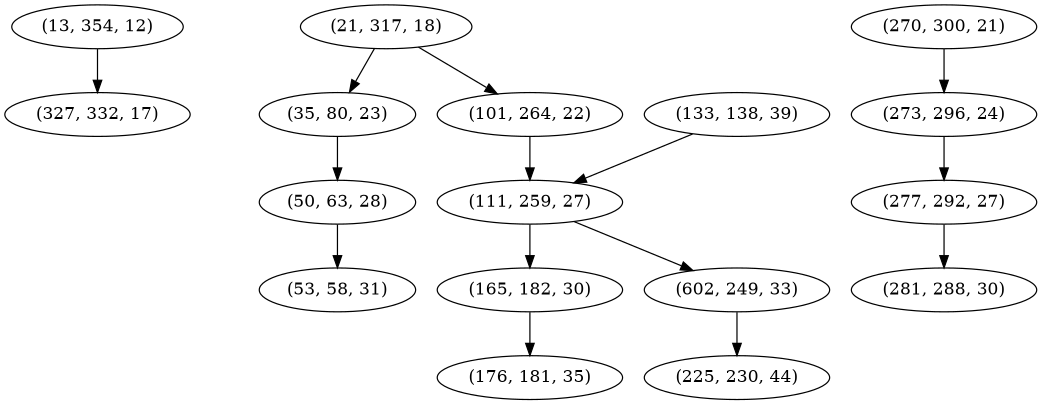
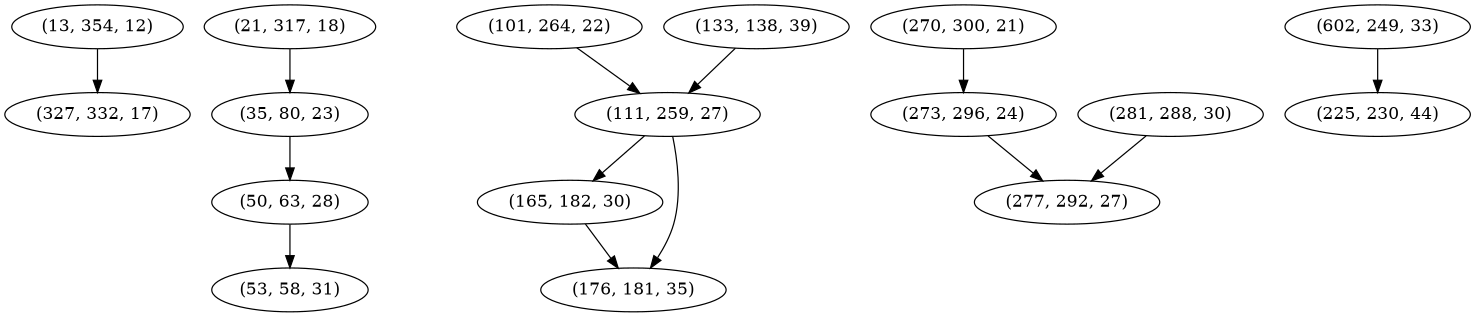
  digraph {
    "(13, 354, 12)"
    "(327, 332, 17)"
    "(21, 317, 18)"
    "(35, 80, 23)"
    "(101, 264, 22)"
    "(50, 63, 28)"
    "(111, 259, 27)"
    "(270, 300, 21)"
    "(273, 296, 24)"
    "(53, 58, 31)"
    n11 [label="(165, 182, 30)"]
    n12 [label="(602, 249, 33)"]
    "(133, 138, 39)"
    "(176, 181, 35)"
    "(225, 230, 44)"
    "(277, 292, 27)"
    "(281, 288, 30)"
    "(13, 354, 12)" -> "(327, 332, 17)"
    "(21, 317, 18)" -> "(35, 80, 23)"
-   "(21, 317, 18)" -> "(101, 264, 22)"
    "(35, 80, 23)" -> "(50, 63, 28)"
    "(101, 264, 22)" -> "(111, 259, 27)"
    "(50, 63, 28)" -> "(53, 58, 31)"
    "(111, 259, 27)" -> n11
-   "(111, 259, 27)" -> n12
+   "(111, 259, 27)" -> "(176, 181, 35)"
    "(270, 300, 21)" -> "(273, 296, 24)"
    "(273, 296, 24)" -> "(277, 292, 27)"
    n11 -> "(176, 181, 35)"
    n12 -> "(225, 230, 44)"
    "(133, 138, 39)" -> "(111, 259, 27)"
-   "(277, 292, 27)" -> "(281, 288, 30)"
+   "(281, 288, 30)" -> "(277, 292, 27)"
  }
